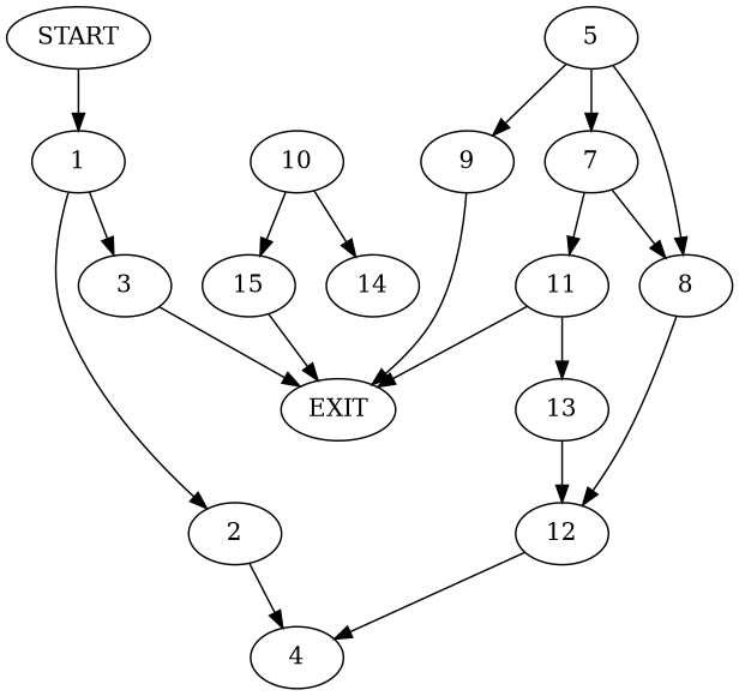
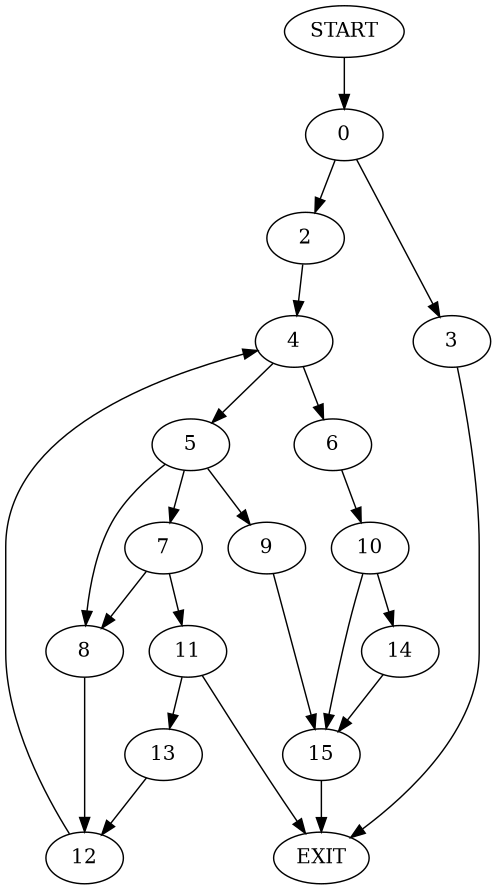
  digraph {
    n1 [label=START]
-   1
+   1 [label=0]
    2
    3
    n5 [label=EXIT]
    4
    5
+   6
    7
    8
    9
    10
    11
    12
    14
    15
    13
    n1 -> 1
    1 -> 2
    1 -> 3
    2 -> 4
    3 -> n5
+   4 -> 5
+   4 -> 6
    5 -> 7
    5 -> 8
    5 -> 9
+   6 -> 10
    7 -> 8
    7 -> 11
    8 -> 12
-   9 -> n5
+   9 -> 15
    10 -> 14
    10 -> 15
    11 -> n5
    11 -> 13
    12 -> 4
+   14 -> 15
    15 -> n5
    13 -> 12
  }
